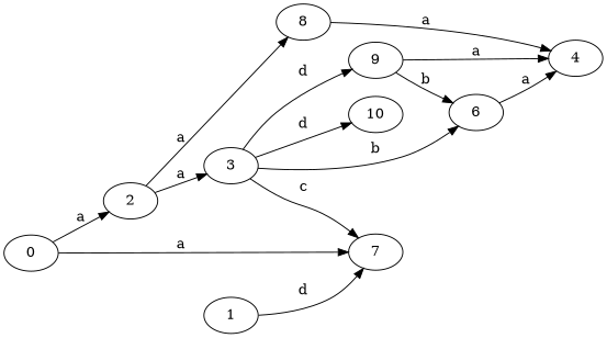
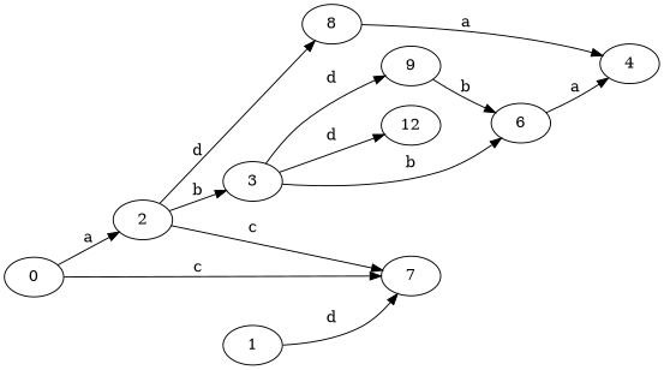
  strict digraph {
    rankdir=LR
    2
    3
    7
    8
    6
    9
-   10
+   10 [label=12]
    4
    0
    1
-   2 -> 3 [label=a]
-   3 -> 7 [label=c]
-   2 -> 8 [label=a]
+   2 -> 3 [label=b]
+   2 -> 7 [label=c]
+   2 -> 8 [label=d]
    3 -> 6 [label=b]
    3 -> 9 [label=d]
    3 -> 10 [label=d]
    8 -> 4 [label=a]
    6 -> 4 [label=a]
    9 -> 6 [label=b]
-   9 -> 4 [label=a]
    0 -> 2 [label=a]
-   0 -> 7 [label=a]
+   0 -> 7 [label=c]
    1 -> 7 [label=d]
  }
